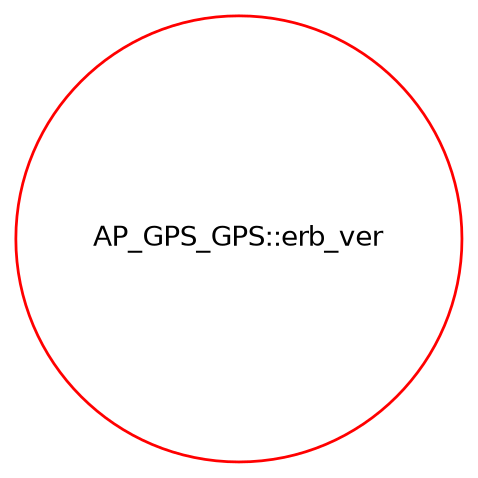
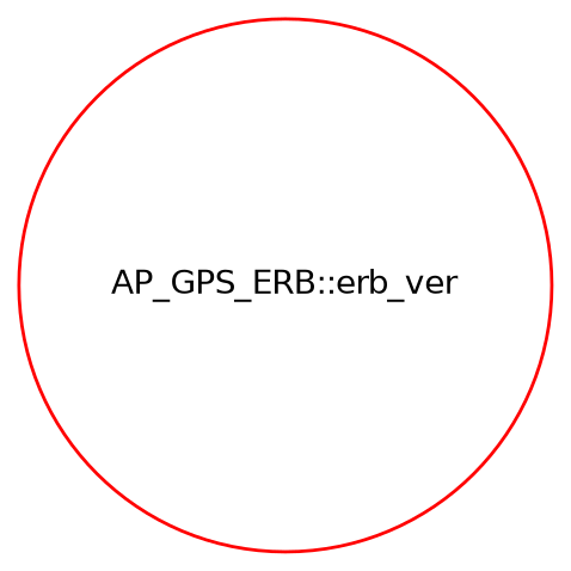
  digraph {
    rankdir=LR
-   n1 [color=red fillcolor=white fontname=Helvetica fontsize=10 height=0.2 label="AP_GPS_GPS::erb_ver" shape=circle style=filled width=0.4]
+   n1 [color=red fillcolor=white fontname=Helvetica fontsize=10 height=0.2 label="AP_GPS_ERB::erb_ver" shape=circle style=filled width=0.4]
  }
